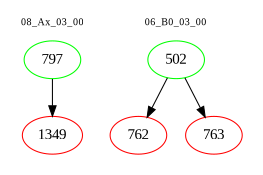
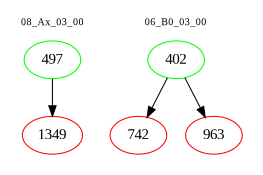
  digraph {
    fontname="Liberation Serif"
    node [color=red fontname="Liberation Serif"]
    edge [color=black fontname="Liberation Serif"]
-   n1 [color=green label=797]
+   n1 [color=green label=497]
    n2 [label=1349]
-   n3 [color=green label=502]
-   n4 [label=762]
-   n5 [label=763]
+   n3 [color=green label=402]
+   n4 [label=742]
+   n5 [label=963]
    subgraph cluster_1 {
      color=white
      fontsize=10
      label="08_Ax_03_00"
      n1
      n2
    }
    subgraph cluster_2 {
      color=white
      fontsize=10
      label="06_B0_03_00"
      n3
      n4
      n5
    }
    n1 -> n2
    n3 -> n4
    n3 -> n5
  }
